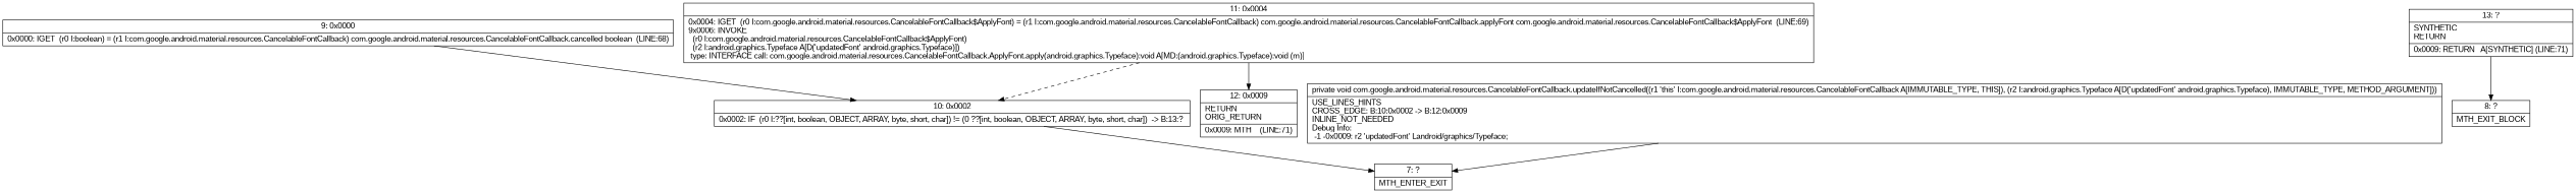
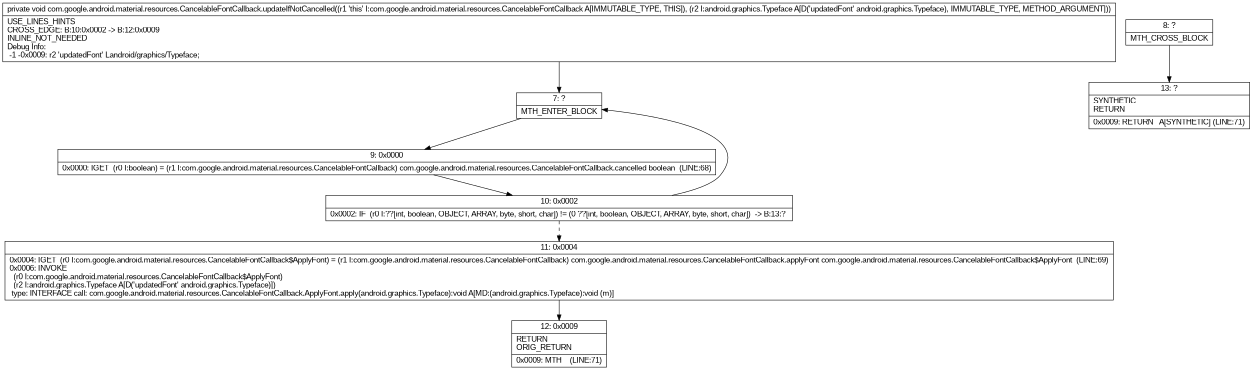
  digraph {
    fontname="Liberation Sans"
    node [fontname="Liberation Sans" shape=record]
    edge [fontname="Liberation Sans"]
-   n1 [label="{7\:\ ?|MTH_ENTER_EXIT\l}"]
+   n1 [label="{7\:\ ?|MTH_ENTER_BLOCK\l}"]
    n2 [label="{9\:\ 0x0000|0x0000: IGET  (r0 I:boolean) = (r1 I:com.google.android.material.resources.CancelableFontCallback) com.google.android.material.resources.CancelableFontCallback.cancelled boolean  (LINE:68)\l}"]
    n3 [label="{10\:\ 0x0002|0x0002: IF  (r0 I:??[int, boolean, OBJECT, ARRAY, byte, short, char]) != (0 ??[int, boolean, OBJECT, ARRAY, byte, short, char])  \-\> B:13:? \l}"]
-   n4 [label="{11\:\ 0x0004|0x0004: IGET  (r0 I:com.google.android.material.resources.CancelableFontCallback$ApplyFont) = (r1 I:com.google.android.material.resources.CancelableFontCallback) com.google.android.material.resources.CancelableFontCallback.applyFont com.google.android.material.resources.CancelableFontCallback$ApplyFont  (LINE:69)\l9x0006: INVOKE  \l  (r0 I:com.google.android.material.resources.CancelableFontCallback$ApplyFont)\l  (r2 I:android.graphics.Typeface A[D('updatedFont' android.graphics.Typeface)])\l type: INTERFACE call: com.google.android.material.resources.CancelableFontCallback.ApplyFont.apply(android.graphics.Typeface):void A[MD:(android.graphics.Typeface):void (m)]\l}"]
+   n4 [label="{11\:\ 0x0004|0x0004: IGET  (r0 I:com.google.android.material.resources.CancelableFontCallback$ApplyFont) = (r1 I:com.google.android.material.resources.CancelableFontCallback) com.google.android.material.resources.CancelableFontCallback.applyFont com.google.android.material.resources.CancelableFontCallback$ApplyFont  (LINE:69)\l0x0006: INVOKE  \l  (r0 I:com.google.android.material.resources.CancelableFontCallback$ApplyFont)\l  (r2 I:android.graphics.Typeface A[D('updatedFont' android.graphics.Typeface)])\l type: INTERFACE call: com.google.android.material.resources.CancelableFontCallback.ApplyFont.apply(android.graphics.Typeface):void A[MD:(android.graphics.Typeface):void (m)]\l}"]
    n5 [label="{12\:\ 0x0009|RETURN\lORIG_RETURN\l|0x0009: MTH    (LINE:71)\l}"]
    n6 [label="{13\:\ ?|SYNTHETIC\lRETURN\l|0x0009: RETURN   A[SYNTHETIC] (LINE:71)\l}"]
-   n7 [label="{8\:\ ?|MTH_EXIT_BLOCK\l}"]
+   n7 [label="{8\:\ ?|MTH_CROSS_BLOCK\l}"]
    n8 [label="{private void com.google.android.material.resources.CancelableFontCallback.updateIfNotCancelled((r1 'this' I:com.google.android.material.resources.CancelableFontCallback A[IMMUTABLE_TYPE, THIS]), (r2 I:android.graphics.Typeface A[D('updatedFont' android.graphics.Typeface), IMMUTABLE_TYPE, METHOD_ARGUMENT]))  | USE_LINES_HINTS\lCROSS_EDGE: B:10:0x0002 \-\> B:12:0x0009\lINLINE_NOT_NEEDED\lDebug Info:\l  \-1 \-0x0009: r2 'updatedFont' Landroid\/graphics\/Typeface;\l}"]
+   n1 -> n2
    n2 -> n3
    n3 -> n1
-   n4 -> n3 [style=dashed]
+   n3 -> n4 [style=dashed]
    n4 -> n5
-   n6 -> n7
+   n7 -> n6
    n8 -> n1
  }
